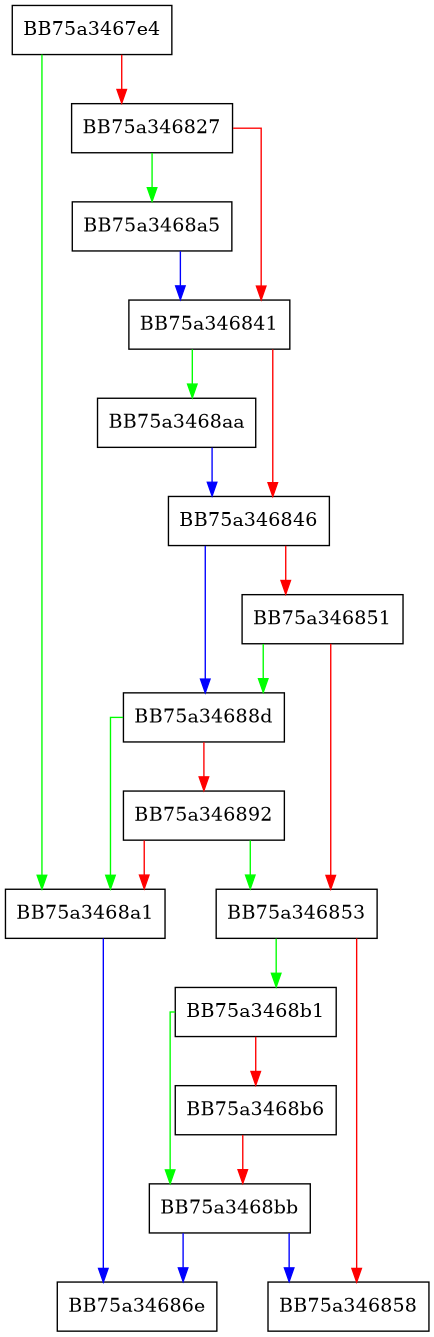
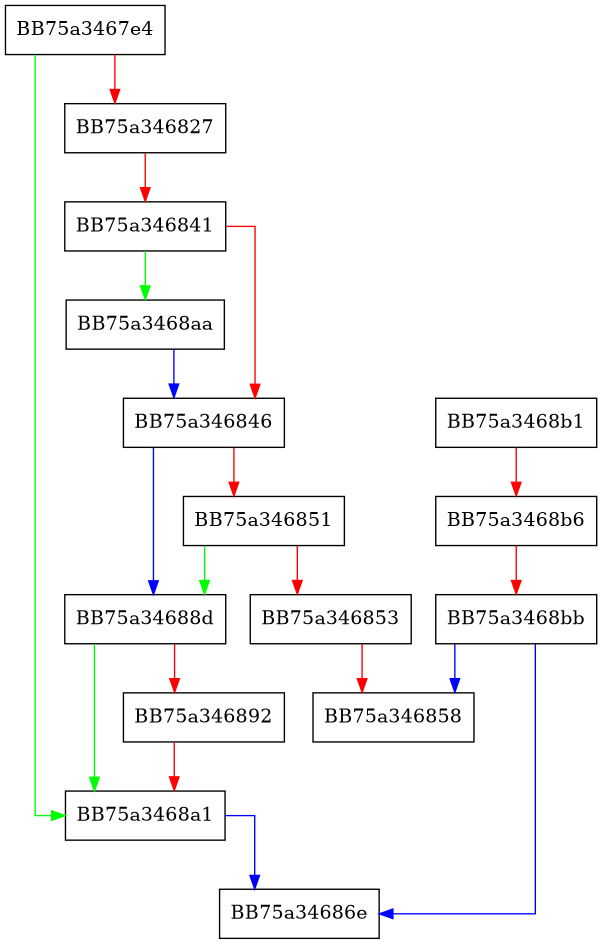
  digraph {
    splines=ortho
    node [shape=box]
    edge [color=red]
    BB75a3467e4
    BB75a3468a1
    BB75a346827
    BB75a34686e
-   BB75a3468a5
    BB75a346841
    BB75a3468aa
    BB75a346846
    BB75a34688d
    BB75a346851
    BB75a346892
    BB75a346853
    BB75a3468b1
    BB75a346858
    BB75a3468bb
    BB75a3468b6
    BB75a3467e4 -> BB75a3468a1 [color=green]
    BB75a3467e4 -> BB75a346827
    BB75a3468a1 -> BB75a34686e [color=blue]
-   BB75a346827 -> BB75a3468a5 [color=green]
    BB75a346827 -> BB75a346841
-   BB75a3468a5 -> BB75a346841 [color=blue]
    BB75a346841 -> BB75a3468aa [color=green]
    BB75a346841 -> BB75a346846
    BB75a3468aa -> BB75a346846 [color=blue]
    BB75a346846 -> BB75a34688d [color=blue]
    BB75a346846 -> BB75a346851
    BB75a34688d -> BB75a3468a1 [color=green]
    BB75a34688d -> BB75a346892
    BB75a346851 -> BB75a34688d [color=green]
    BB75a346851 -> BB75a346853
    BB75a346892 -> BB75a3468a1
-   BB75a346892 -> BB75a346853 [color=green]
-   BB75a346853 -> BB75a3468b1 [color=green]
    BB75a346853 -> BB75a346858
-   BB75a3468b1 -> BB75a3468bb [color=green]
    BB75a3468b1 -> BB75a3468b6
    BB75a3468bb -> BB75a34686e [color=blue]
    BB75a3468bb -> BB75a346858 [color=blue]
    BB75a3468b6 -> BB75a3468bb
  }
